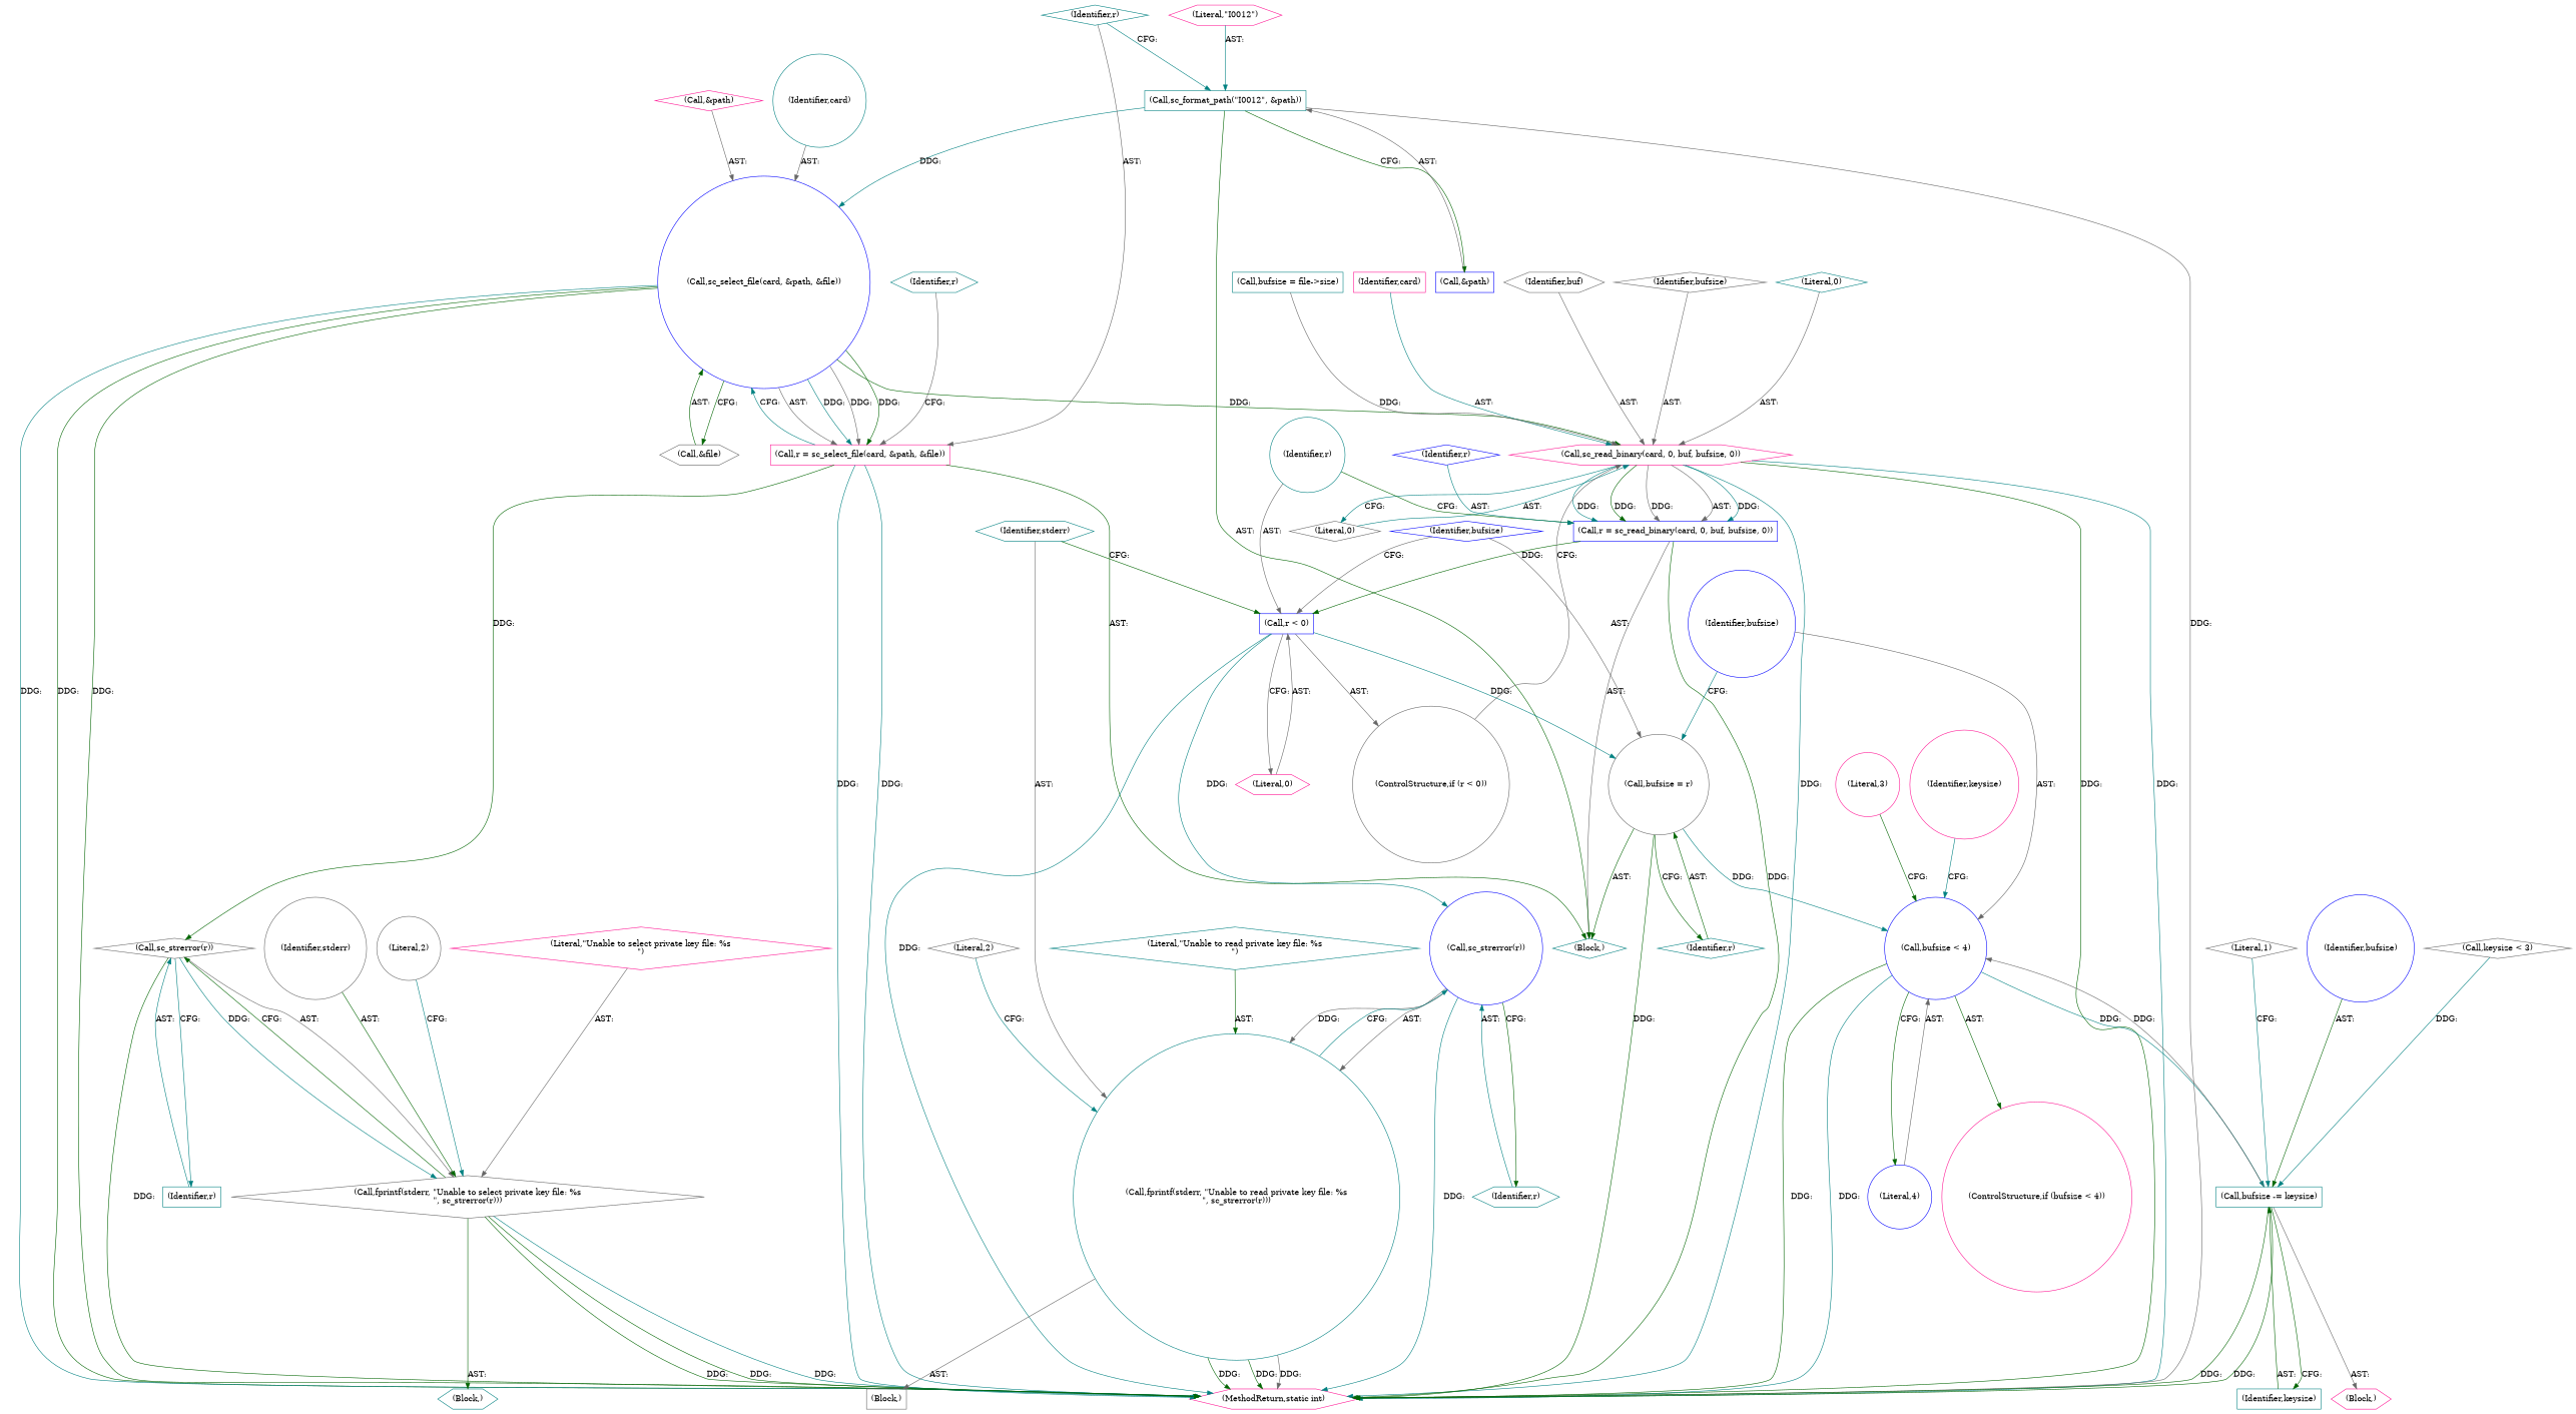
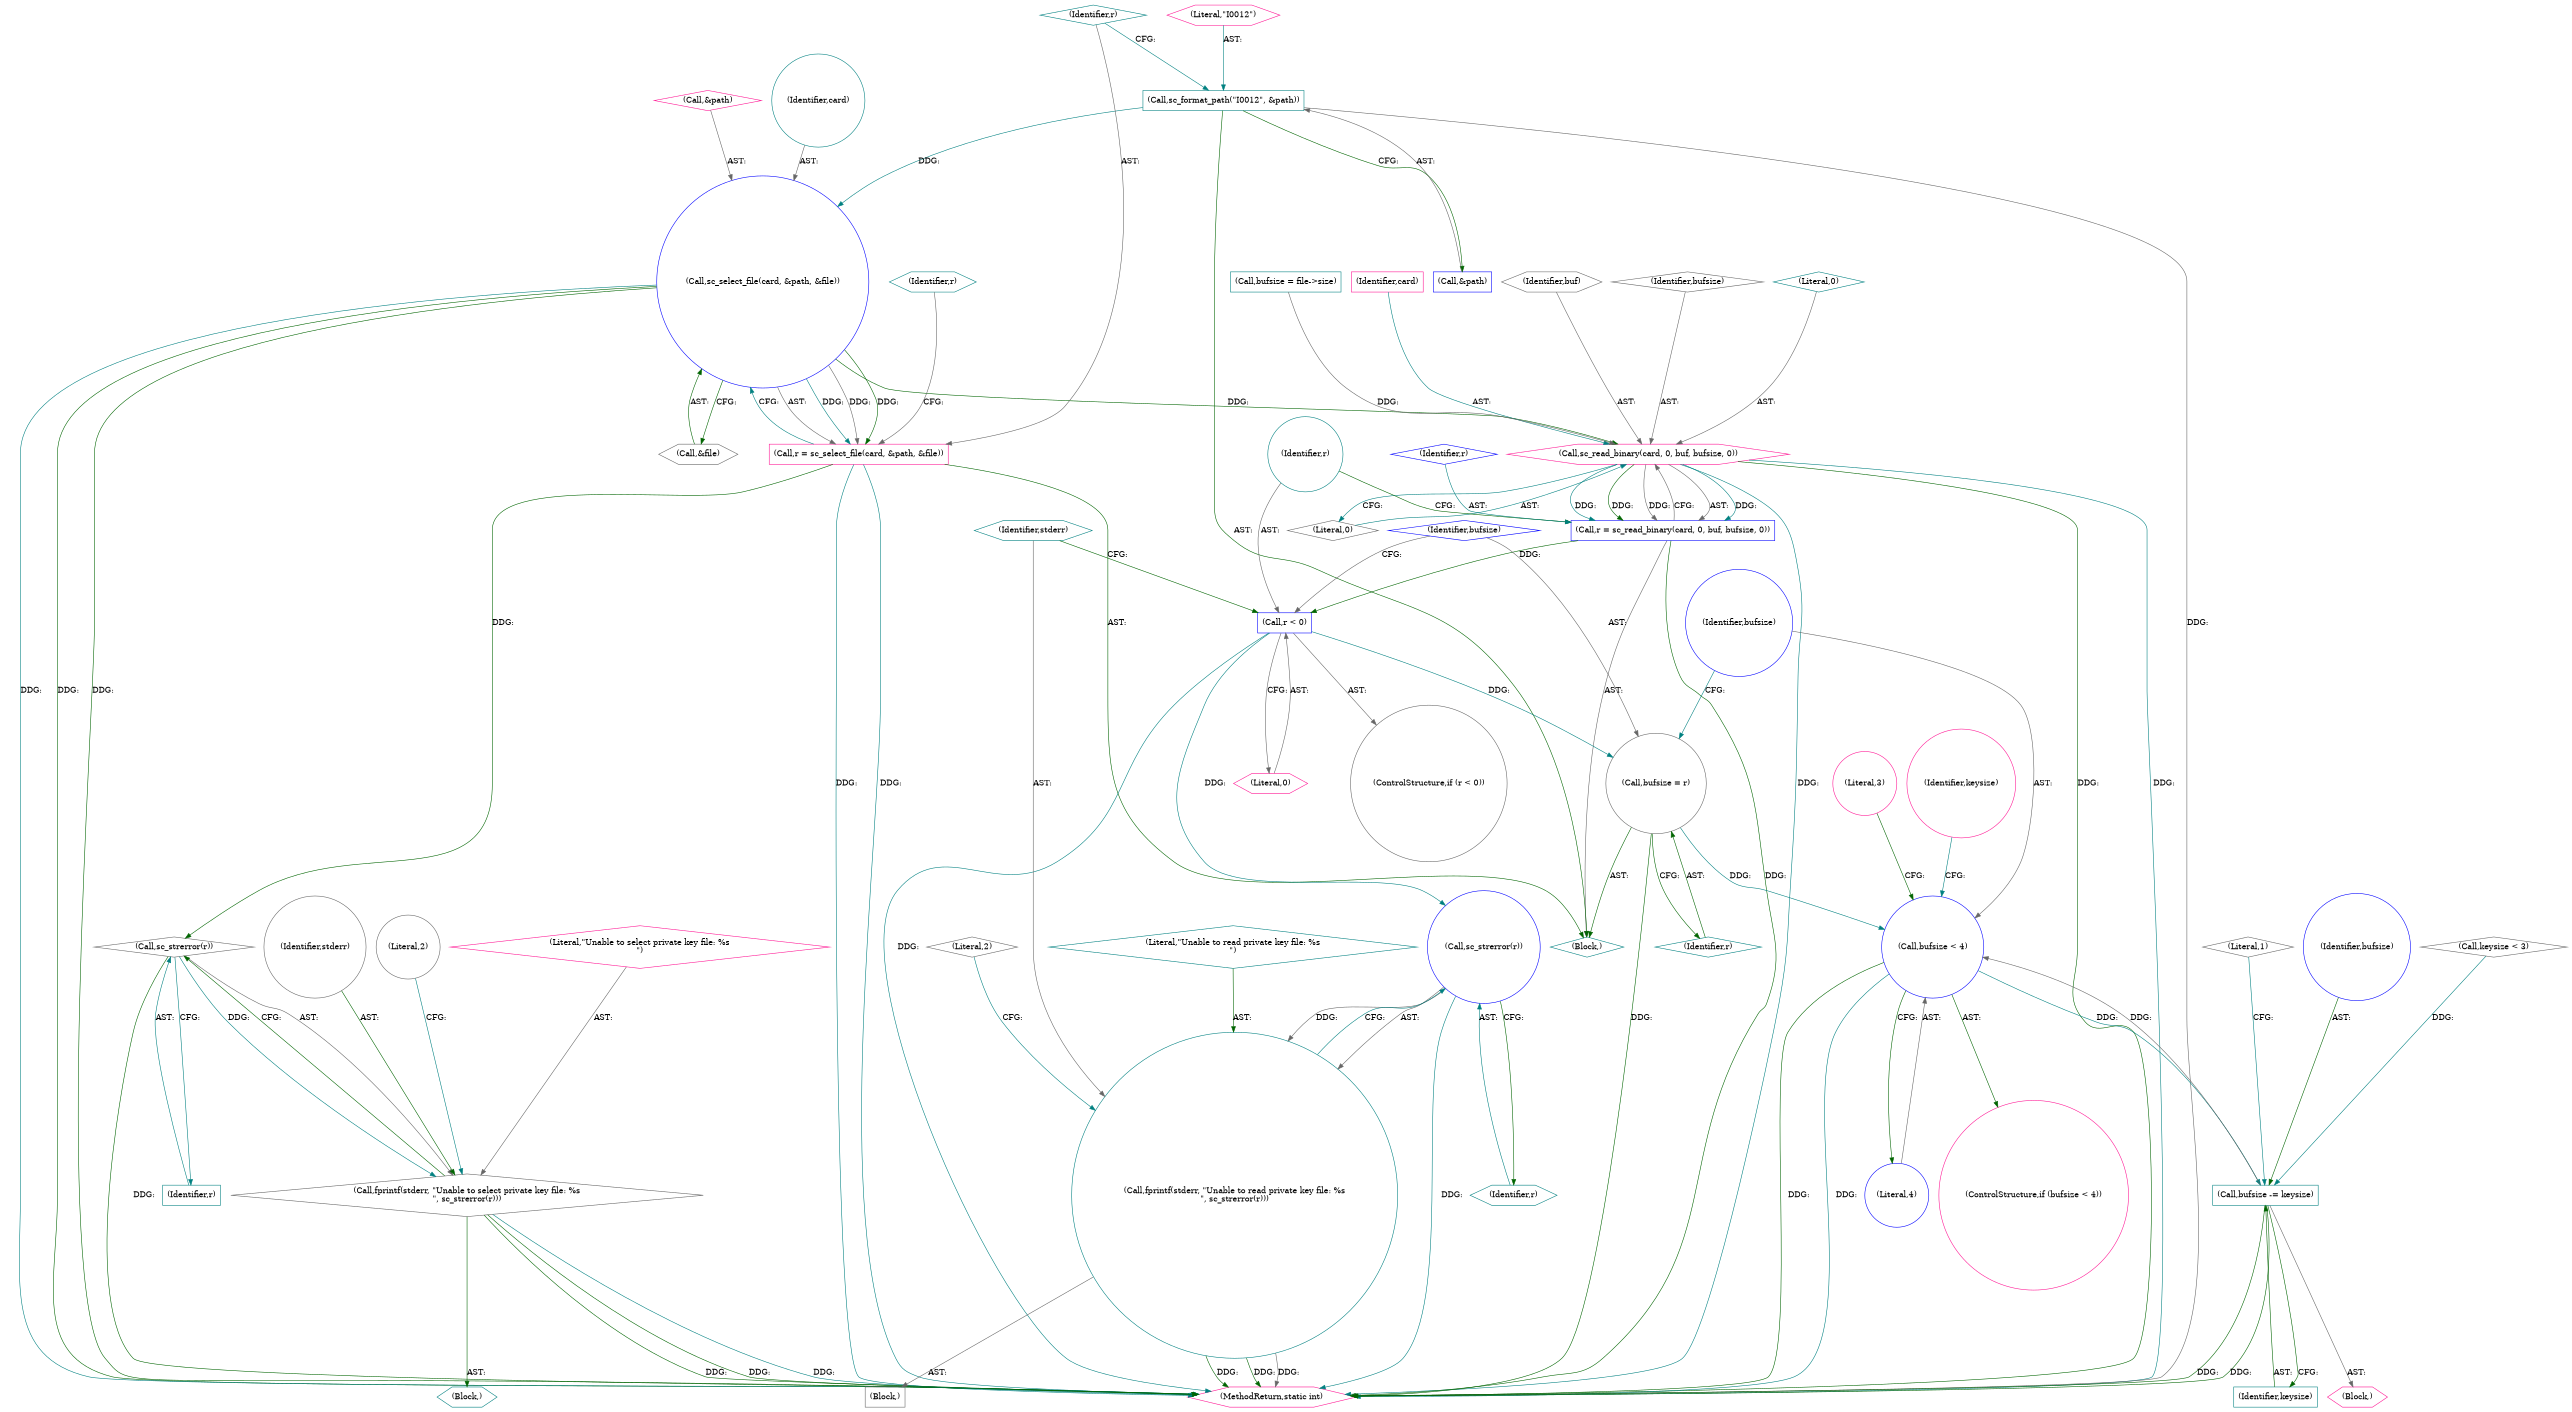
  digraph {
    node [color=teal shape=circle]
    edge [color=darkgreen]
    n1 [color=blue label="(Call,sc_select_file(card, &path, &file))"]
    n2 [color=deeppink label="(Call,r = sc_select_file(card, &path, &file))" shape=box]
    n3 [color=deeppink label="(Call,sc_read_binary(card, 0, buf, bufsize, 0))" shape=hexagon]
    n4 [color=gray40 label="(Call,&file)" shape=hexagon]
    n5 [color=deeppink label="(MethodReturn,static int)" shape=hexagon]
    n6 [label="(Block,)" shape=diamond]
    n7 [color=gray40 label="(Call,sc_strerror(r))" shape=diamond]
    n8 [color=blue label="(Call,r = sc_read_binary(card, 0, buf, bufsize, 0))" shape=box]
    n9 [color=gray40 label="(Literal,0)" shape=diamond]
    n10 [label="(Call,sc_format_path(\"I0012\", &path))" shape=box]
    n11 [color=blue label="(Call,&path)" shape=box]
    n12 [color=gray40 label="(Call,fprintf(stderr, \"Unable to select private key file: %s\n\", sc_strerror(r)))" shape=diamond]
    n13 [label="(Identifier,r)" shape=box]
    n14 [label="(Block,)" shape=hexagon]
    n15 [color=blue label="(Call,r < 0)" shape=box]
    n16 [color=blue label="(Call,sc_strerror(r))"]
    n17 [color=gray40 label="(Call,bufsize = r)"]
    n18 [color=gray40 label="(ControlStructure,if (r < 0))"]
    n19 [color=deeppink label="(Literal,0)" shape=hexagon]
    n20 [label="(Call,fprintf(stderr, \"Unable to read private key file: %s\n\", sc_strerror(r)))"]
    n21 [label="(Identifier,r)" shape=hexagon]
    n22 [color=blue label="(Call,bufsize < 4)"]
    n23 [label="(Identifier,r)" shape=diamond]
    n24 [color=gray40 label="(Block,)" shape=box]
    n25 [label="(Call,bufsize -= keysize)" shape=box]
    n26 [color=blue label="(Literal,4)"]
    n27 [color=deeppink label="(ControlStructure,if (bufsize < 4))"]
    n28 [color=deeppink label="(Block,)" shape=hexagon]
    n29 [label="(Identifier,keysize)" shape=box]
    n30 [color=deeppink label="(Call,&path)" shape=diamond]
    n31 [color=gray40 label="(Literal,1)" shape=diamond]
    n32 [color=deeppink label="(Literal,\"Unable to select private key file: %s\n\")" shape=diamond]
    n33 [color=deeppink label="(Identifier,card)" shape=box]
    n34 [label="(Identifier,r)" shape=diamond]
    n35 [color=blue label="(Identifier,bufsize)" shape=diamond]
    n36 [color=gray40 label="(Literal,2)" shape=diamond]
    n37 [color=gray40 label="(Identifier,stderr)"]
    n38 [color=blue label="(Identifier,bufsize)"]
    n39 [color=deeppink label="(Identifier,keysize)"]
    n40 [color=blue label="(Identifier,bufsize)"]
    n41 [color=gray40 label="(Identifier,buf)" shape=hexagon]
    n42 [color=deeppink label="(Literal,3)"]
    n43 [color=gray40 label="(Identifier,bufsize)" shape=diamond]
    n44 [color=deeppink label="(Literal,\"I0012\")" shape=hexagon]
    n45 [label="(Identifier,r)"]
    n46 [label="(Literal,\"Unable to read private key file: %s\n\")" shape=diamond]
    n47 [label="(Identifier,card)"]
    n48 [color=blue label="(Identifier,r)" shape=diamond]
    n49 [label="(Literal,0)" shape=diamond]
    n50 [color=gray40 label="(Literal,2)"]
    n51 [label="(Call,bufsize = file->size)" shape=box]
    n52 [label="(Identifier,stderr)" shape=hexagon]
    n53 [color=gray40 label="(Call,keysize < 3)" shape=diamond]
    n54 [label="(Identifier,r)" shape=hexagon]
    n1 -> n2 [color=gray40 label="AST: "]
    n1 -> n2 [color=teal label="DDG: "]
    n1 -> n2 [color=gray40 label="DDG: "]
    n1 -> n2 [label="DDG: "]
    n1 -> n3 [label="DDG: "]
    n1 -> n4 [label="CFG: "]
    n1 -> n5 [label="DDG: "]
    n1 -> n5 [label="DDG: "]
    n1 -> n5 [color=teal label="DDG: "]
    n2 -> n1 [color=teal label="CFG: "]
    n2 -> n5 [color=teal label="DDG: "]
    n2 -> n5 [color=teal label="DDG: "]
    n2 -> n6 [label="AST: "]
    n2 -> n7 [label="DDG: "]
    n3 -> n5 [color=teal label="DDG: "]
    n3 -> n5 [color=teal label="DDG: "]
    n3 -> n5 [label="DDG: "]
    n3 -> n8 [color=gray40 label="AST: "]
    n3 -> n8 [color=teal label="DDG: "]
    n3 -> n8 [color=teal label="DDG: "]
    n3 -> n8 [label="DDG: "]
    n3 -> n8 [color=gray40 label="DDG: "]
    n3 -> n9 [color=teal label="CFG: "]
    n4 -> n1 [label="AST: "]
    n7 -> n5 [label="DDG: "]
    n7 -> n12 [color=gray40 label="AST: "]
    n7 -> n12 [color=teal label="DDG: "]
    n7 -> n13 [color=teal label="CFG: "]
-   n18 -> n3 [color=gray40 label="CFG: "]
+   n8 -> n3 [color=gray40 label="CFG: "]
    n8 -> n5 [label="DDG: "]
    n8 -> n6 [color=gray40 label="AST: "]
    n8 -> n15 [label="DDG: "]
    n9 -> n3 [color=teal label="AST: "]
    n10 -> n1 [color=teal label="DDG: "]
    n10 -> n5 [color=gray40 label="DDG: "]
    n10 -> n6 [label="AST: "]
    n10 -> n11 [label="CFG: "]
    n11 -> n10 [color=gray40 label="AST: "]
    n12 -> n5 [label="DDG: "]
    n12 -> n5 [color=teal label="DDG: "]
    n12 -> n5 [label="DDG: "]
    n12 -> n7 [label="CFG: "]
    n12 -> n14 [label="AST: "]
    n13 -> n7 [color=teal label="AST: "]
    n15 -> n5 [color=teal label="DDG: "]
    n15 -> n16 [color=teal label="DDG: "]
    n15 -> n17 [color=teal label="DDG: "]
    n15 -> n18 [color=gray40 label="AST: "]
    n15 -> n19 [color=gray40 label="CFG: "]
    n16 -> n5 [color=teal label="DDG: "]
    n16 -> n20 [color=gray40 label="AST: "]
    n16 -> n20 [color=gray40 label="DDG: "]
    n16 -> n21 [label="CFG: "]
    n17 -> n5 [label="DDG: "]
    n17 -> n6 [label="AST: "]
    n17 -> n22 [color=teal label="DDG: "]
    n17 -> n23 [label="CFG: "]
    n19 -> n15 [color=gray40 label="AST: "]
    n20 -> n5 [label="DDG: "]
    n20 -> n5 [label="DDG: "]
    n20 -> n5 [color=gray40 label="DDG: "]
    n20 -> n16 [color=teal label="CFG: "]
    n20 -> n24 [color=gray40 label="AST: "]
    n21 -> n16 [color=teal label="AST: "]
    n22 -> n5 [color=teal label="DDG: "]
    n22 -> n5 [label="DDG: "]
    n22 -> n25 [color=teal label="DDG: "]
    n22 -> n26 [label="CFG: "]
    n22 -> n27 [label="AST: "]
    n23 -> n17 [label="AST: "]
    n25 -> n5 [label="DDG: "]
    n25 -> n5 [label="DDG: "]
    n25 -> n22 [color=gray40 label="DDG: "]
    n25 -> n28 [color=gray40 label="AST: "]
    n25 -> n29 [label="CFG: "]
    n26 -> n22 [color=gray40 label="AST: "]
    n29 -> n25 [label="AST: "]
    n30 -> n1 [color=gray40 label="AST: "]
    n31 -> n25 [color=teal label="CFG: "]
    n32 -> n12 [color=gray40 label="AST: "]
    n33 -> n3 [color=teal label="AST: "]
    n34 -> n2 [color=gray40 label="AST: "]
    n34 -> n10 [color=teal label="CFG: "]
    n35 -> n15 [color=gray40 label="CFG: "]
    n35 -> n17 [color=gray40 label="AST: "]
    n36 -> n20 [color=teal label="CFG: "]
    n37 -> n12 [label="AST: "]
    n38 -> n25 [label="AST: "]
    n39 -> n22 [color=teal label="CFG: "]
    n40 -> n17 [color=teal label="CFG: "]
    n40 -> n22 [color=gray40 label="AST: "]
    n41 -> n3 [color=gray40 label="AST: "]
    n42 -> n22 [label="CFG: "]
    n43 -> n3 [color=gray40 label="AST: "]
    n44 -> n10 [color=teal label="AST: "]
    n45 -> n8 [label="CFG: "]
    n45 -> n15 [color=gray40 label="AST: "]
    n46 -> n20 [label="AST: "]
    n47 -> n1 [color=gray40 label="AST: "]
    n48 -> n8 [color=teal label="AST: "]
    n49 -> n3 [color=gray40 label="AST: "]
    n50 -> n12 [color=teal label="CFG: "]
    n51 -> n3 [color=gray40 label="DDG: "]
    n52 -> n15 [label="CFG: "]
    n52 -> n20 [color=gray40 label="AST: "]
    n53 -> n25 [color=teal label="DDG: "]
    n54 -> n2 [color=gray40 label="CFG: "]
  }
